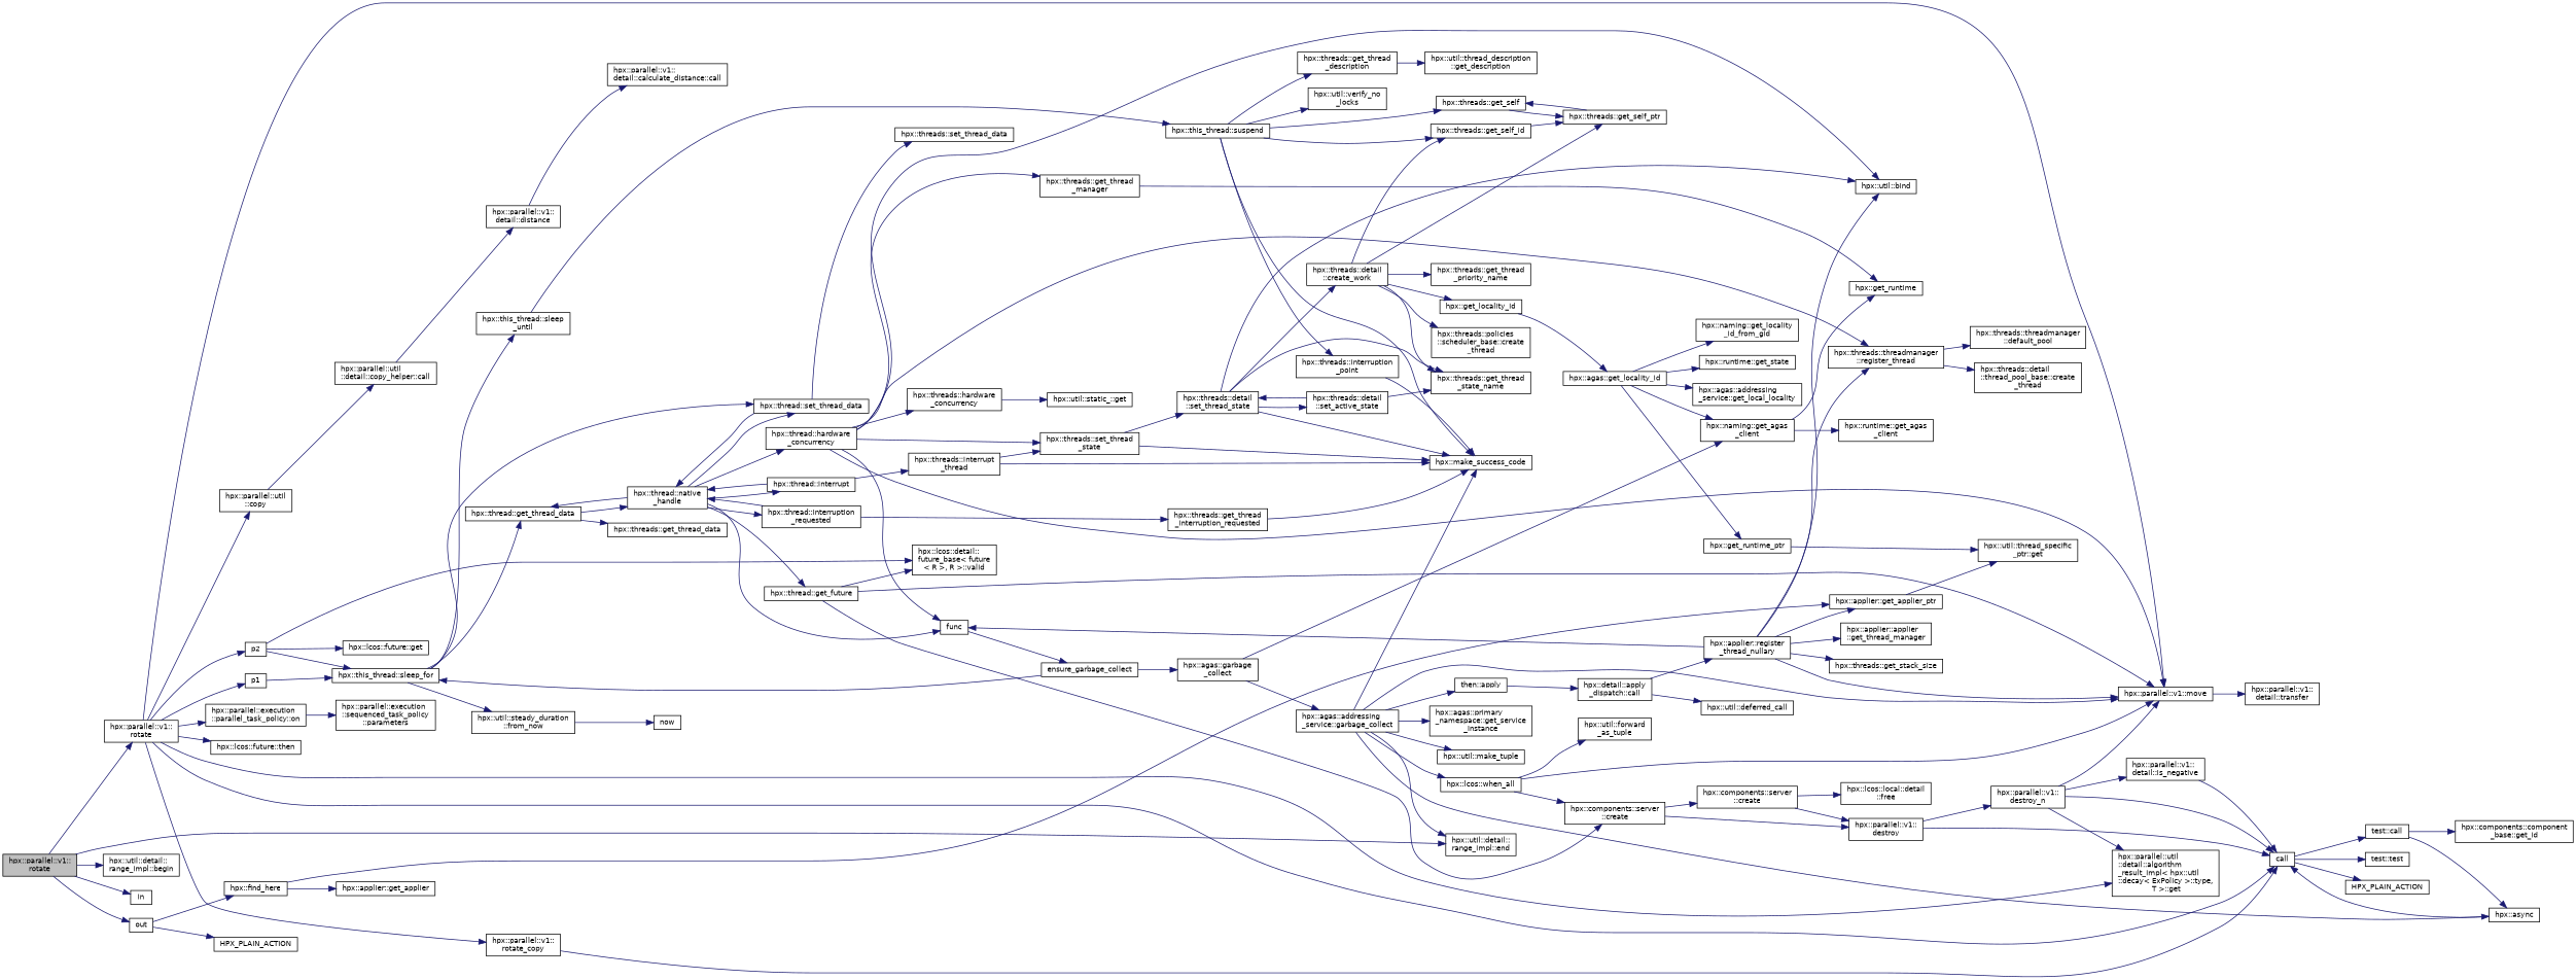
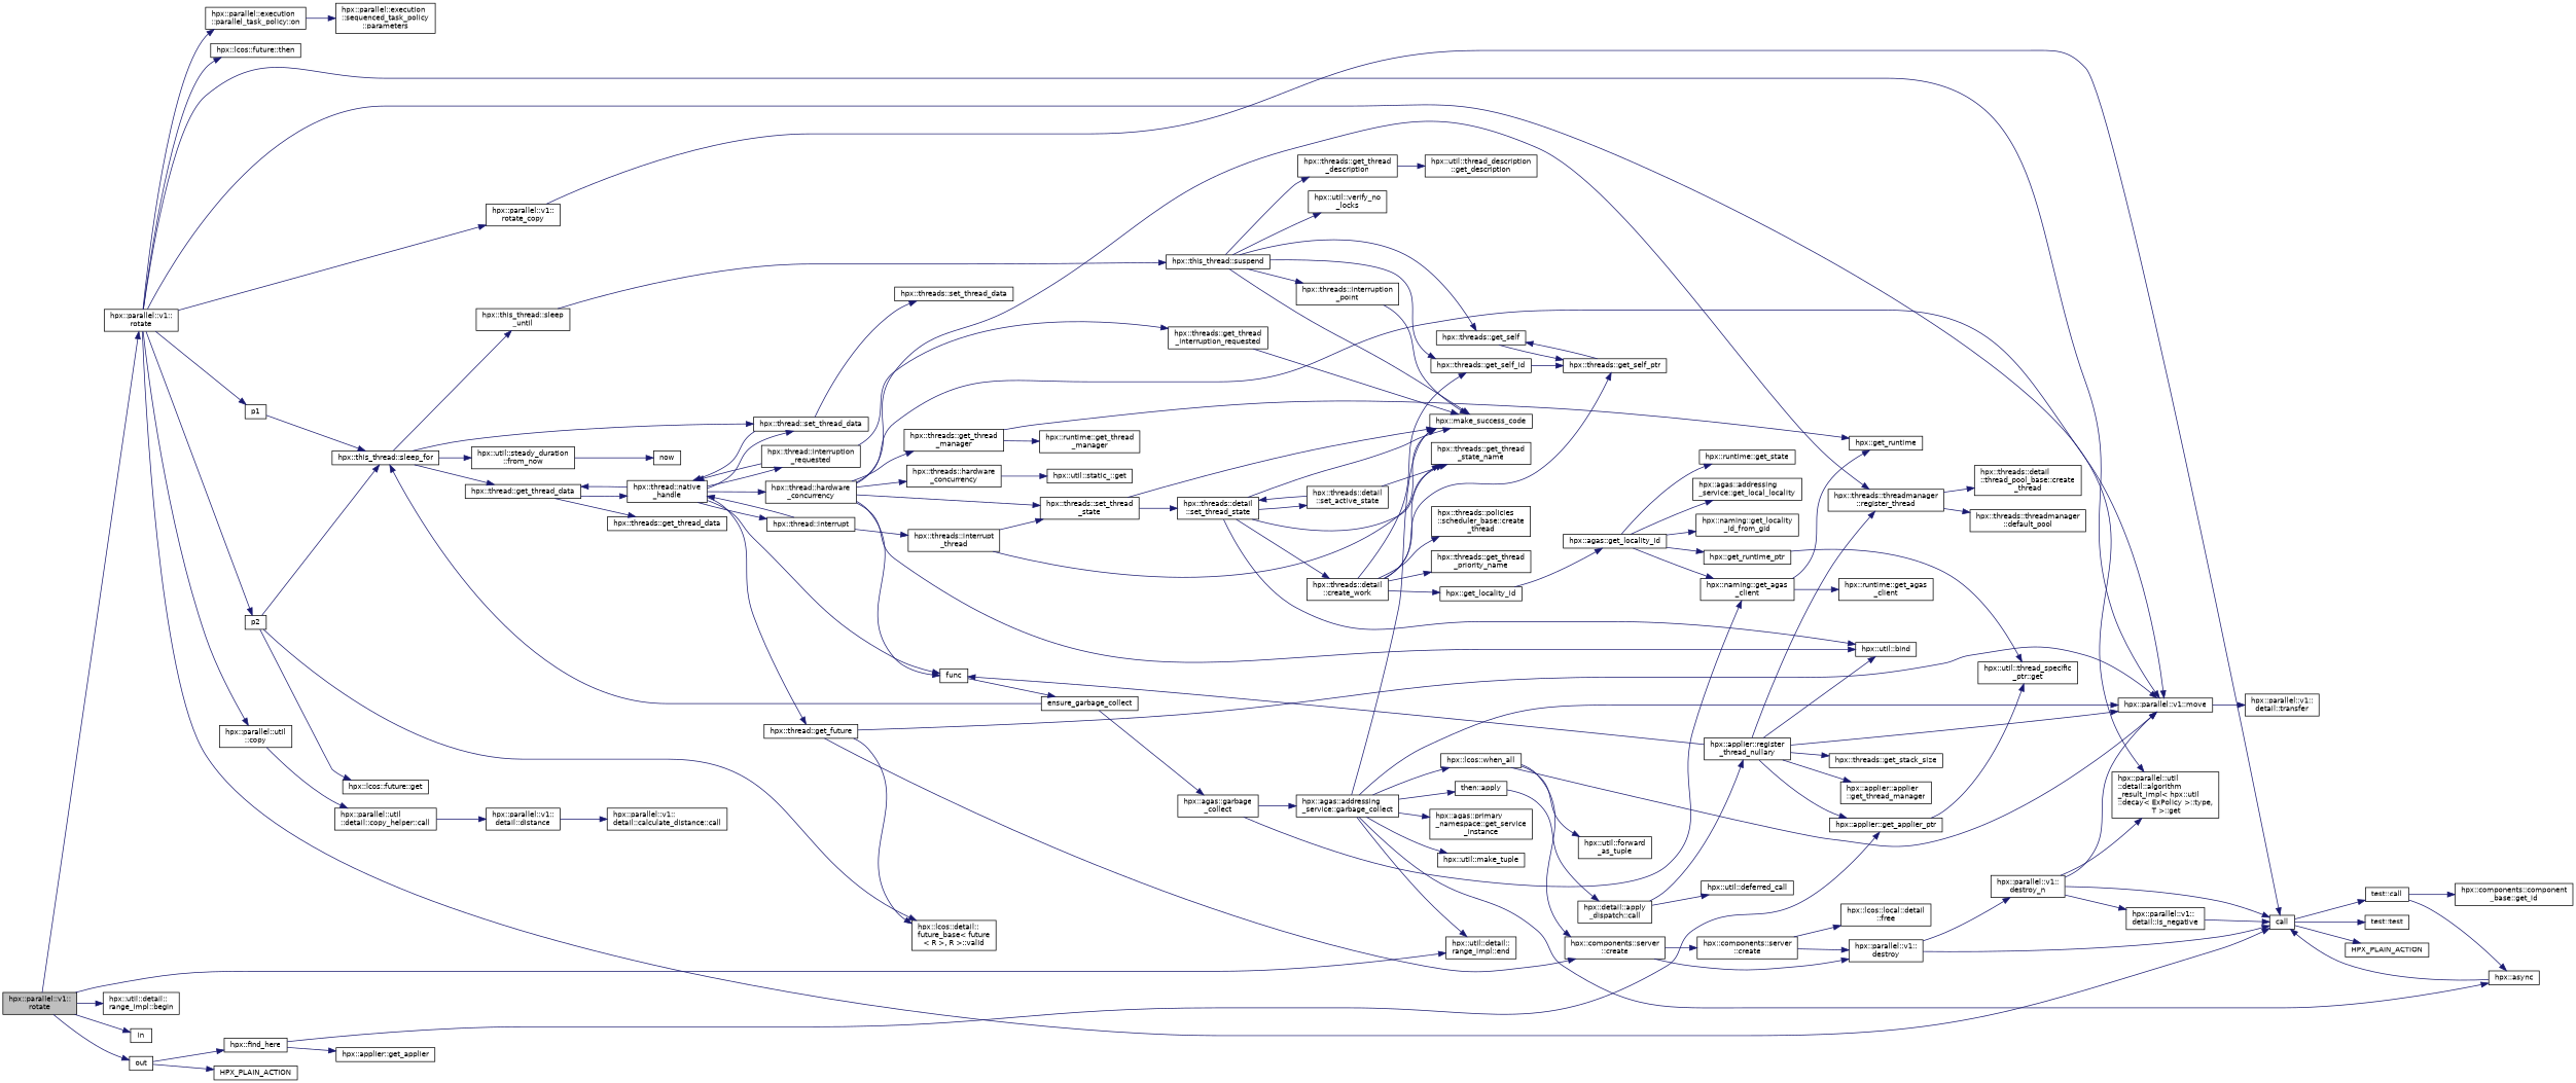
  digraph {
    rankdir=LR
    node [color=black fillcolor=white fontname=Helvetica fontsize=10 shape=record style=filled]
    edge [color=midnightblue fontname=Helvetica fontsize=10 labelfontname=Helvetica labelfontsize=10 style=solid]
    n1 [fillcolor=grey75 fontcolor=black height=0.2 label="hpx::parallel::v1::\lrotate" width=0.4]
    n2 [height=0.2 label="hpx::parallel::v1::\lrotate" width=0.4]
    n3 [height=0.2 label="hpx::util::detail::\lrange_impl::end" width=0.4]
    n4 [height=0.2 label="hpx::util::detail::\lrange_impl::begin" width=0.4]
    n5 [height=0.2 label=in width=0.4]
    n6 [height=0.2 label=out width=0.4]
    n7 [height=0.2 label=call width=0.4]
    n8 [height=0.2 label=p1 width=0.4]
    n9 [height=0.2 label="hpx::parallel::v1::move" width=0.4]
    n10 [height=0.2 label="hpx::parallel::util\l::detail::algorithm\l_result_impl\< hpx::util\l::decay\< ExPolicy \>::type,\l T \>::get" width=0.4]
    n11 [height=0.2 label="hpx::parallel::util\l::copy" width=0.4]
    n12 [height=0.2 label=p2 width=0.4]
    n13 [height=0.2 label="hpx::parallel::execution\l::parallel_task_policy::on" width=0.4]
    n14 [height=0.2 label="hpx::lcos::future::then" width=0.4]
    n15 [height=0.2 label="hpx::parallel::v1::\lrotate_copy" width=0.4]
    n16 [height=0.2 label="hpx::find_here" width=0.4]
    n17 [height=0.2 label=HPX_PLAIN_ACTION width=0.4]
    n18 [height=0.2 label="test::test" width=0.4]
    n19 [height=0.2 label=HPX_PLAIN_ACTION width=0.4]
    n20 [height=0.2 label="test::call" width=0.4]
    n21 [height=0.2 label="hpx::this_thread::sleep_for" width=0.4]
    n22 [height=0.2 label="hpx::parallel::v1::\ldetail::transfer" width=0.4]
    n23 [height=0.2 label="hpx::parallel::util\l::detail::copy_helper::call" width=0.4]
    n24 [height=0.2 label="hpx::lcos::detail::\lfuture_base\< future\l\< R \>, R \>::valid" width=0.4]
    n25 [height=0.2 label="hpx::lcos::future::get" width=0.4]
    n26 [height=0.2 label="hpx::parallel::execution\l::sequenced_task_policy\l::parameters" width=0.4]
    n27 [height=0.2 label="hpx::async" width=0.4]
    n28 [height=0.2 label="hpx::components::component\l_base::get_id" width=0.4]
    n29 [height=0.2 label="hpx::this_thread::sleep\l_until" width=0.4]
    n30 [height=0.2 label="hpx::util::steady_duration\l::from_now" width=0.4]
    n31 [height=0.2 label="hpx::thread::get_thread_data" width=0.4]
    n32 [height=0.2 label="hpx::thread::set_thread_data" width=0.4]
    n33 [height=0.2 label="hpx::this_thread::suspend" width=0.4]
    n34 [height=0.2 label=now width=0.4]
    n35 [height=0.2 label="hpx::threads::get_thread_data" width=0.4]
    n36 [height=0.2 label="hpx::thread::native\l_handle" width=0.4]
    n37 [height=0.2 label="hpx::threads::set_thread_data" width=0.4]
    n38 [height=0.2 label="hpx::threads::get_self" width=0.4]
    n39 [height=0.2 label="hpx::threads::get_self_id" width=0.4]
    n40 [height=0.2 label="hpx::threads::interruption\l_point" width=0.4]
    n41 [height=0.2 label="hpx::make_success_code" width=0.4]
    n42 [height=0.2 label="hpx::util::verify_no\l_locks" width=0.4]
    n43 [height=0.2 label="hpx::threads::get_thread\l_description" width=0.4]
    n44 [height=0.2 label="hpx::threads::get_self_ptr" width=0.4]
    n45 [height=0.2 label="hpx::util::thread_description\l::get_description" width=0.4]
    n46 [height=0.2 label="hpx::thread::hardware\l_concurrency" width=0.4]
    n47 [height=0.2 label=func width=0.4]
    n48 [height=0.2 label="hpx::thread::interrupt" width=0.4]
    n49 [height=0.2 label="hpx::thread::interruption\l_requested" width=0.4]
    n50 [height=0.2 label="hpx::thread::get_future" width=0.4]
    n51 [height=0.2 label="hpx::threads::hardware\l_concurrency" width=0.4]
    n52 [height=0.2 label="hpx::util::bind" width=0.4]
    n53 [height=0.2 label="hpx::threads::threadmanager\l::register_thread" width=0.4]
    n54 [height=0.2 label="hpx::threads::get_thread\l_manager" width=0.4]
    n55 [height=0.2 label="hpx::threads::set_thread\l_state" width=0.4]
    n56 [height=0.2 label=ensure_garbage_collect width=0.4]
    n57 [height=0.2 label="hpx::threads::interrupt\l_thread" width=0.4]
    n58 [height=0.2 label="hpx::threads::get_thread\l_interruption_requested" width=0.4]
    n59 [height=0.2 label="hpx::components::server\l::create" width=0.4]
    n60 [height=0.2 label="hpx::util::static_::get" width=0.4]
    n61 [height=0.2 label="hpx::threads::threadmanager\l::default_pool" width=0.4]
    n62 [height=0.2 label="hpx::threads::detail\l::thread_pool_base::create\l_thread" width=0.4]
    n63 [height=0.2 label="hpx::get_runtime" width=0.4]
+   n64 [height=0.2 label="hpx::runtime::get_thread\l_manager" width=0.4]
    n65 [height=0.2 label="hpx::threads::detail\l::set_thread_state" width=0.4]
    n66 [height=0.2 label="hpx::agas::garbage\l_collect" width=0.4]
    n67 [height=0.2 label="hpx::naming::get_agas\l_client" width=0.4]
    n68 [height=0.2 label="hpx::agas::addressing\l_service::garbage_collect" width=0.4]
    n69 [height=0.2 label="hpx::runtime::get_agas\l_client" width=0.4]
    n70 [height=0.2 label="hpx::agas::primary\l_namespace::get_service\l_instance" width=0.4]
    n71 [height=0.2 label="hpx::util::make_tuple" width=0.4]
    n72 [height=0.2 label="then::apply" width=0.4]
    n73 [height=0.2 label="hpx::lcos::when_all" width=0.4]
    n74 [height=0.2 label="hpx::detail::apply\l_dispatch::call" width=0.4]
    n75 [height=0.2 label="hpx::util::forward\l_as_tuple" width=0.4]
    n76 [height=0.2 label="hpx::applier::register\l_thread_nullary" width=0.4]
    n77 [height=0.2 label="hpx::util::deferred_call" width=0.4]
    n78 [height=0.2 label="hpx::applier::get_applier_ptr" width=0.4]
    n79 [height=0.2 label="hpx::threads::get_stack_size" width=0.4]
    n80 [height=0.2 label="hpx::applier::applier\l::get_thread_manager" width=0.4]
    n81 [height=0.2 label="hpx::util::thread_specific\l_ptr::get" width=0.4]
    n82 [height=0.2 label="hpx::components::server\l::create" width=0.4]
    n83 [height=0.2 label="hpx::parallel::v1::\ldestroy" width=0.4]
    n84 [height=0.2 label="hpx::lcos::local::detail\l::free" width=0.4]
    n85 [height=0.2 label="hpx::parallel::v1::\ldestroy_n" width=0.4]
    n86 [height=0.2 label="hpx::parallel::v1::\ldetail::is_negative" width=0.4]
    n87 [height=0.2 label="hpx::threads::get_thread\l_state_name" width=0.4]
    n88 [height=0.2 label="hpx::threads::detail\l::set_active_state" width=0.4]
    n89 [height=0.2 label="hpx::threads::detail\l::create_work" width=0.4]
    n90 [height=0.2 label="hpx::threads::get_thread\l_priority_name" width=0.4]
    n91 [height=0.2 label="hpx::get_locality_id" width=0.4]
    n92 [height=0.2 label="hpx::threads::policies\l::scheduler_base::create\l_thread" width=0.4]
    n93 [height=0.2 label="hpx::agas::get_locality_id" width=0.4]
    n94 [height=0.2 label="hpx::get_runtime_ptr" width=0.4]
    n95 [height=0.2 label="hpx::runtime::get_state" width=0.4]
    n96 [height=0.2 label="hpx::agas::addressing\l_service::get_local_locality" width=0.4]
    n97 [height=0.2 label="hpx::naming::get_locality\l_id_from_gid" width=0.4]
    n98 [height=0.2 label="hpx::parallel::v1::\ldetail::distance" width=0.4]
    n99 [height=0.2 label="hpx::parallel::v1::\ldetail::calculate_distance::call" width=0.4]
    n100 [height=0.2 label="hpx::applier::get_applier" width=0.4]
    n1 -> n2
    n1 -> n3
    n1 -> n4
    n1 -> n5
    n1 -> n6
    n2 -> n7
    n2 -> n8
    n2 -> n9
    n2 -> n10
    n2 -> n11
    n2 -> n12
    n2 -> n13
    n2 -> n14
    n2 -> n15
    n6 -> n16
    n6 -> n17
    n7 -> n18
    n7 -> n19
    n7 -> n20
    n8 -> n21
    n9 -> n22
    n11 -> n23
    n12 -> n21
    n12 -> n24
    n12 -> n25
    n13 -> n26
    n15 -> n7
    n16 -> n78
    n16 -> n100
    n20 -> n27
    n20 -> n28
    n21 -> n29
    n21 -> n30
    n21 -> n31
    n21 -> n32
    n23 -> n98
    n27 -> n7
    n29 -> n33
    n30 -> n34
    n31 -> n35
    n31 -> n36
    n32 -> n36
    n32 -> n37
    n33 -> n38
    n33 -> n39
    n33 -> n40
    n33 -> n41
    n33 -> n42
    n33 -> n43
    n36 -> n31
    n36 -> n32
    n36 -> n46
    n36 -> n47
    n36 -> n48
    n36 -> n49
    n36 -> n50
    n38 -> n44
    n39 -> n44
    n40 -> n41
    n43 -> n45
    n44 -> n38
    n46 -> n9
    n46 -> n47
    n46 -> n51
    n46 -> n52
    n46 -> n53
    n46 -> n54
    n46 -> n55
    n47 -> n56
    n48 -> n36
    n48 -> n57
    n49 -> n36
    n49 -> n58
    n50 -> n9
    n50 -> n24
    n50 -> n59
    n51 -> n60
    n53 -> n61
    n53 -> n62
    n54 -> n63
+   n54 -> n64
    n55 -> n41
    n55 -> n65
    n56 -> n21
    n56 -> n66
    n57 -> n41
    n57 -> n55
    n58 -> n41
    n59 -> n82
    n59 -> n83
    n65 -> n41
    n65 -> n52
    n65 -> n87
    n65 -> n88
    n65 -> n89
    n66 -> n67
    n66 -> n68
    n67 -> n63
    n67 -> n69
    n68 -> n3
    n68 -> n9
    n68 -> n27
    n68 -> n41
    n68 -> n70
    n68 -> n71
    n68 -> n72
    n68 -> n73
    n72 -> n74
    n73 -> n9
    n73 -> n59
    n73 -> n75
    n74 -> n76
    n74 -> n77
    n76 -> n9
    n76 -> n47
    n76 -> n52
    n76 -> n53
    n76 -> n78
    n76 -> n79
    n76 -> n80
    n78 -> n81
    n82 -> n83
    n82 -> n84
    n83 -> n7
    n83 -> n85
    n85 -> n7
    n85 -> n9
    n85 -> n10
    n85 -> n86
    n86 -> n7
    n88 -> n65
    n88 -> n87
    n89 -> n39
    n89 -> n44
    n89 -> n87
    n89 -> n90
    n89 -> n91
    n89 -> n92
    n91 -> n93
    n93 -> n67
    n93 -> n94
    n93 -> n95
    n93 -> n96
    n93 -> n97
    n94 -> n81
    n98 -> n99
  }
